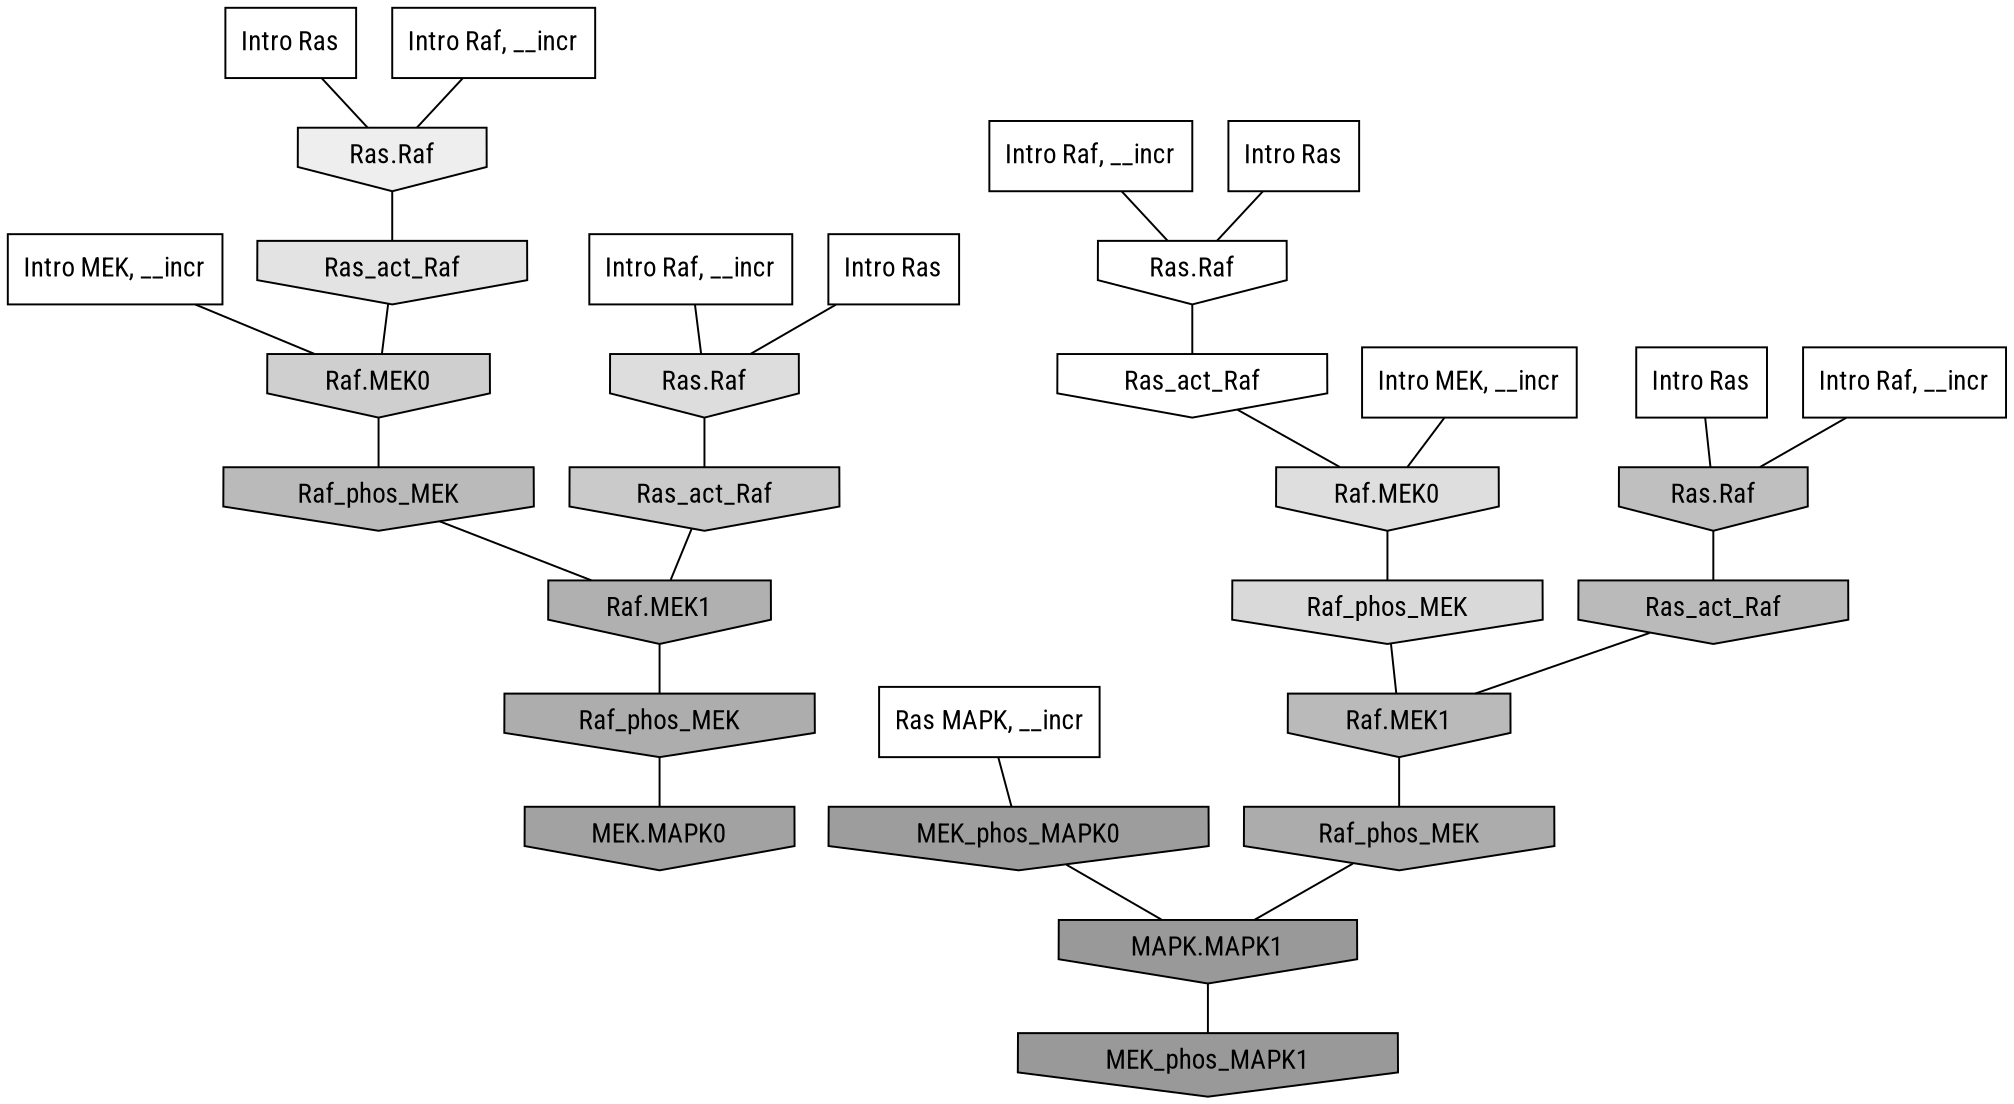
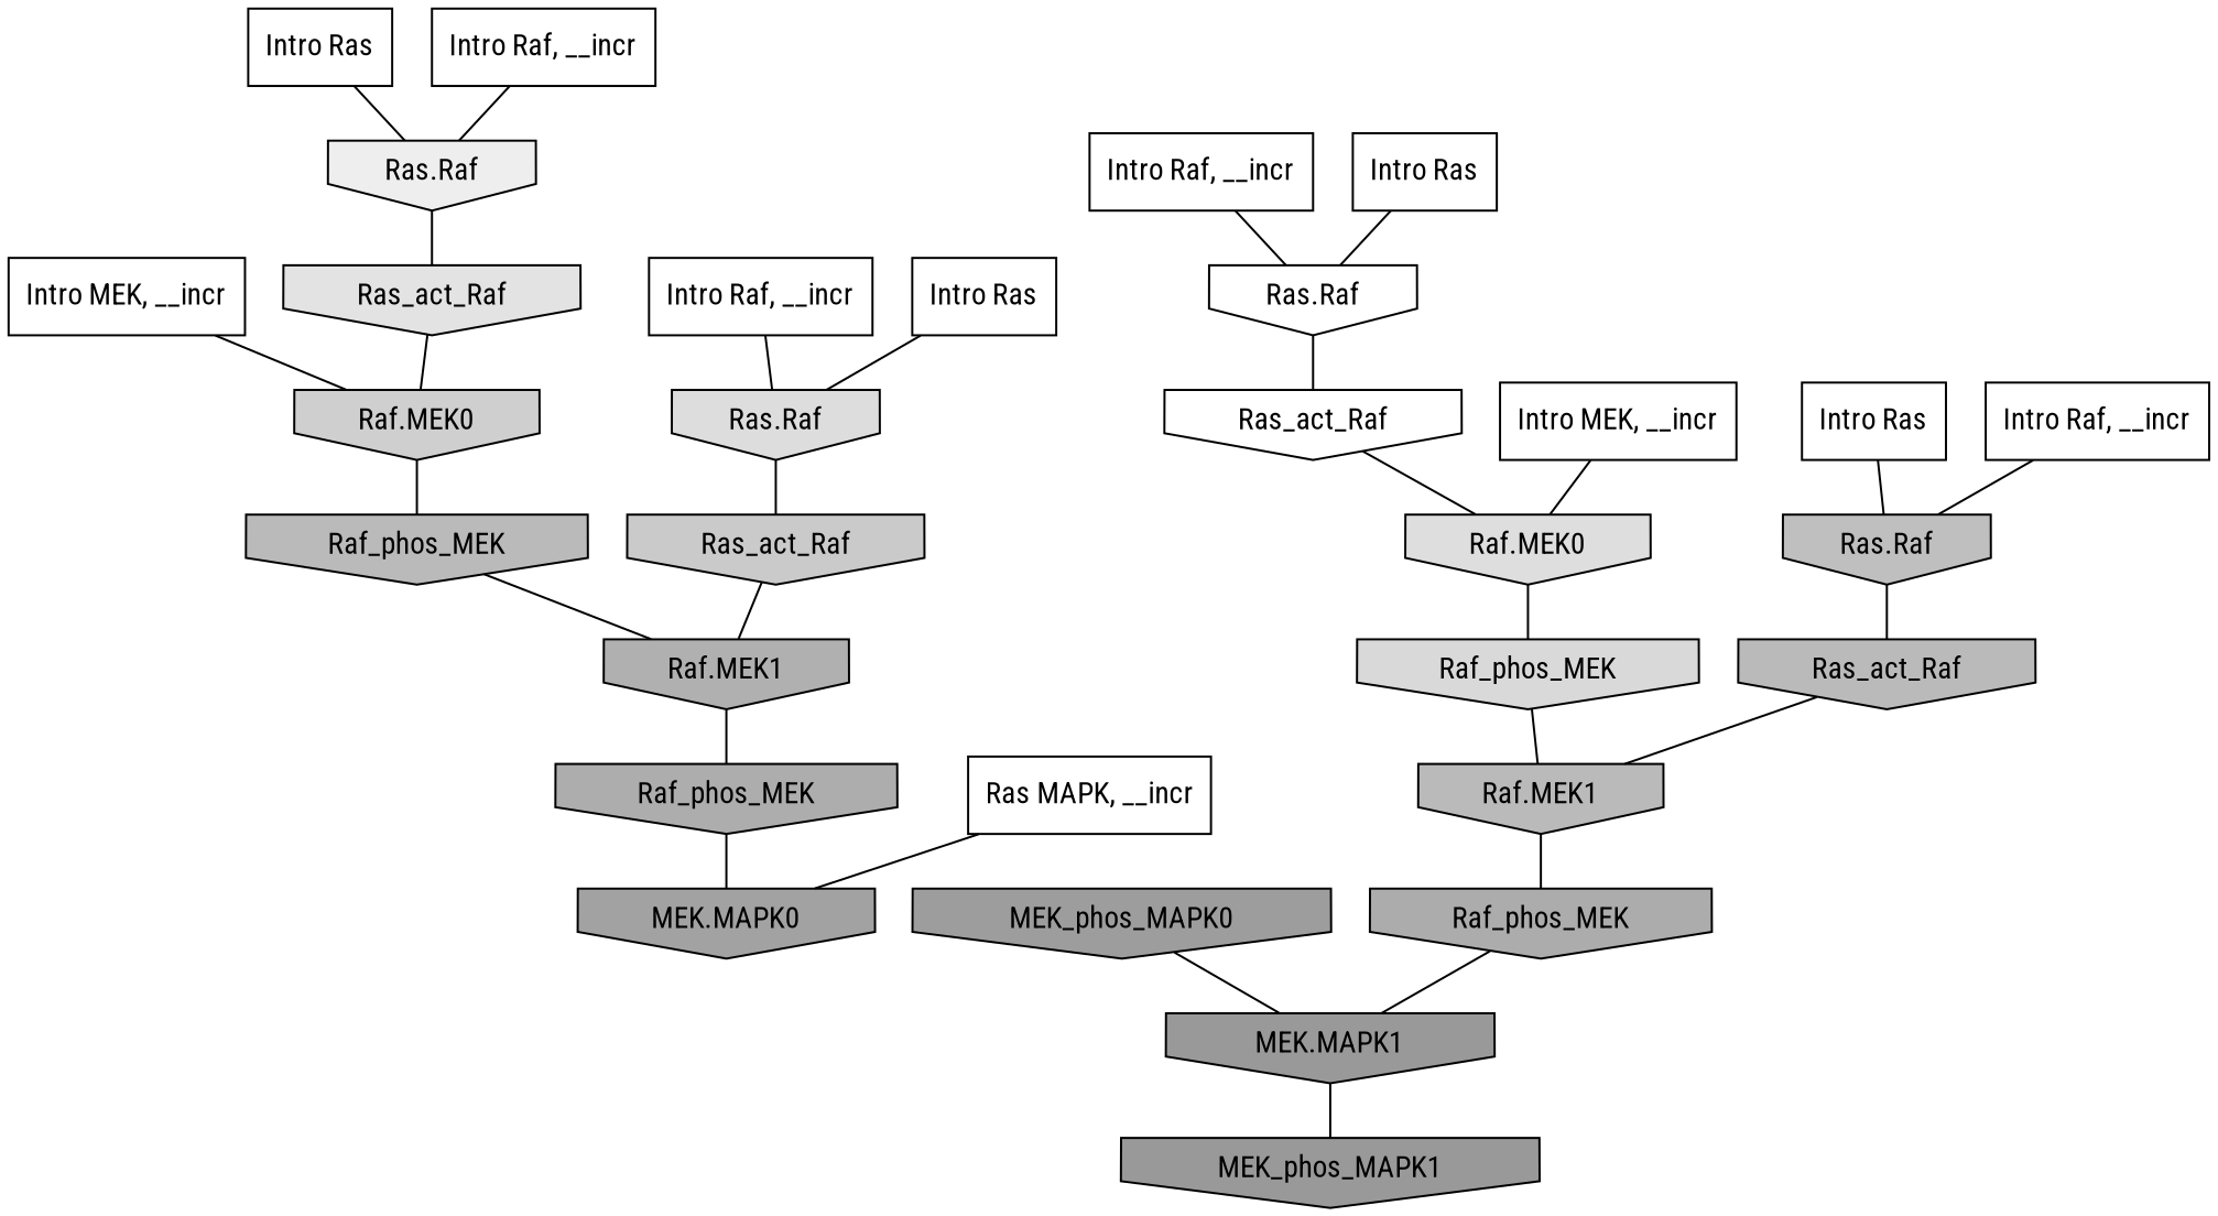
  digraph {
    fontname="Roboto Condensed"
    rankdir=TB
    ranksep=0.30
    node [fillcolor="0.000 0.000 1.000" fontname="Roboto Condensed" shape=invhouse style=filled]
    edge [color="0.000 0.000 0.000" dir=none fontname="Roboto Condensed"]
    n1 [label="Intro Ras" shape=rectangle]
    n2 [fillcolor="0.000 0.000 0.748" label="Ras.Raf"]
    n3 [fillcolor="0.000 0.000 0.729" label=Ras_act_Raf]
    n4 [label="Intro Ras" shape=rectangle]
    n5 [fillcolor="0.000 0.000 0.865" label="Ras.Raf"]
    n6 [fillcolor="0.000 0.000 0.790" label=Ras_act_Raf]
    n7 [label="Intro Ras" shape=rectangle]
    n8 [label="Ras.Raf"]
    n9 [label=Ras_act_Raf]
    n10 [label="Intro Ras" shape=rectangle]
    n11 [fillcolor="0.000 0.000 0.930" label="Ras.Raf"]
    n12 [fillcolor="0.000 0.000 0.888" label=Ras_act_Raf]
    n13 [label="Intro Raf, __incr" shape=rectangle]
    n14 [label="Intro Raf, __incr" shape=rectangle]
    n15 [label="Intro Raf, __incr" shape=rectangle]
    n16 [label="Intro Raf, __incr" shape=rectangle]
    n17 [label="Intro MEK, __incr" shape=rectangle]
    n18 [fillcolor="0.000 0.000 0.809" label="Raf.MEK0"]
    n19 [fillcolor="0.000 0.000 0.730" label=Raf_phos_MEK]
    n20 [label="Intro MEK, __incr" shape=rectangle]
    n21 [fillcolor="0.000 0.000 0.868" label="Raf.MEK0"]
    n22 [fillcolor="0.000 0.000 0.850" label=Raf_phos_MEK]
    n23 [label="Ras MAPK, __incr" shape=rectangle]
    n24 [fillcolor="0.000 0.000 0.635" label="MEK.MAPK0"]
    n25 [fillcolor="0.000 0.000 0.729" label="Raf.MEK1"]
    n26 [fillcolor="0.000 0.000 0.690" label="Raf.MEK1"]
    n27 [fillcolor="0.000 0.000 0.673" label=Raf_phos_MEK]
    n28 [fillcolor="0.000 0.000 0.676" label=Raf_phos_MEK]
-   n29 [fillcolor="0.000 0.000 0.601" label="MAPK.MAPK1"]
+   n29 [fillcolor="0.000 0.000 0.601" label="MEK.MAPK1"]
    n30 [fillcolor="0.000 0.000 0.600" label=MEK_phos_MAPK1]
    n31 [fillcolor="0.000 0.000 0.616" label=MEK_phos_MAPK0]
    n1 -> n2
    n2 -> n3
    n3 -> n25
    n4 -> n5
    n5 -> n6
    n6 -> n26
    n7 -> n8
    n8 -> n9
    n9 -> n21
    n10 -> n11
    n11 -> n12
    n12 -> n18
    n13 -> n8
    n14 -> n5
    n15 -> n2
    n16 -> n11
    n17 -> n18
    n18 -> n19
    n19 -> n26
    n20 -> n21
    n21 -> n22
    n22 -> n25
-   n23 -> n31
+   n23 -> n24
    n25 -> n27
    n26 -> n28
    n27 -> n29
    n28 -> n24
    n29 -> n30
    n31 -> n29
  }
